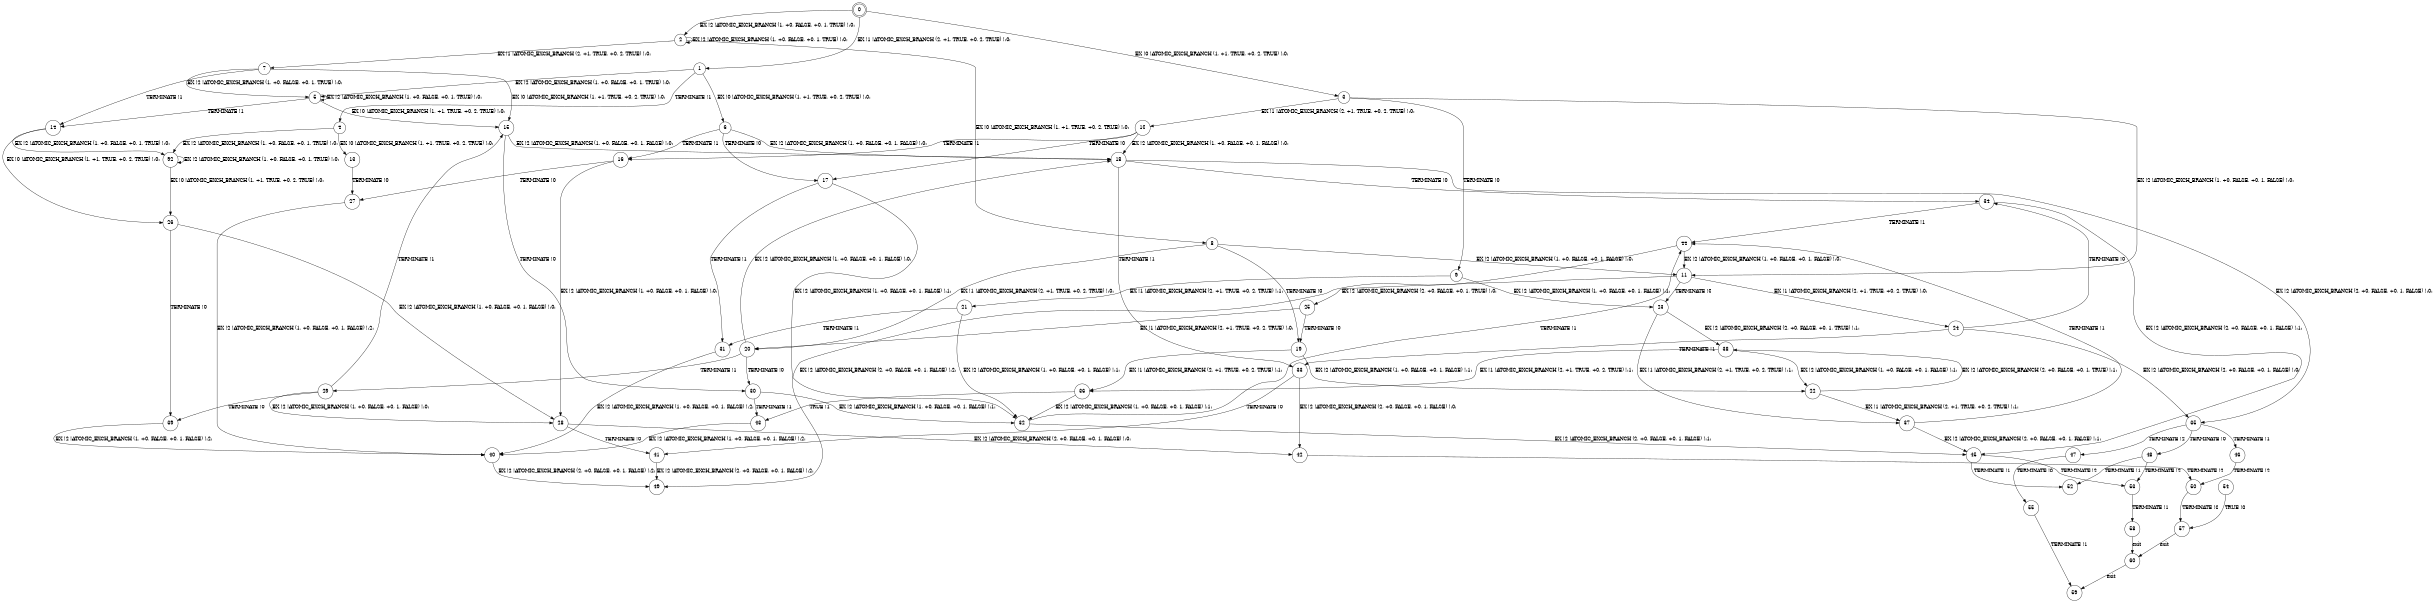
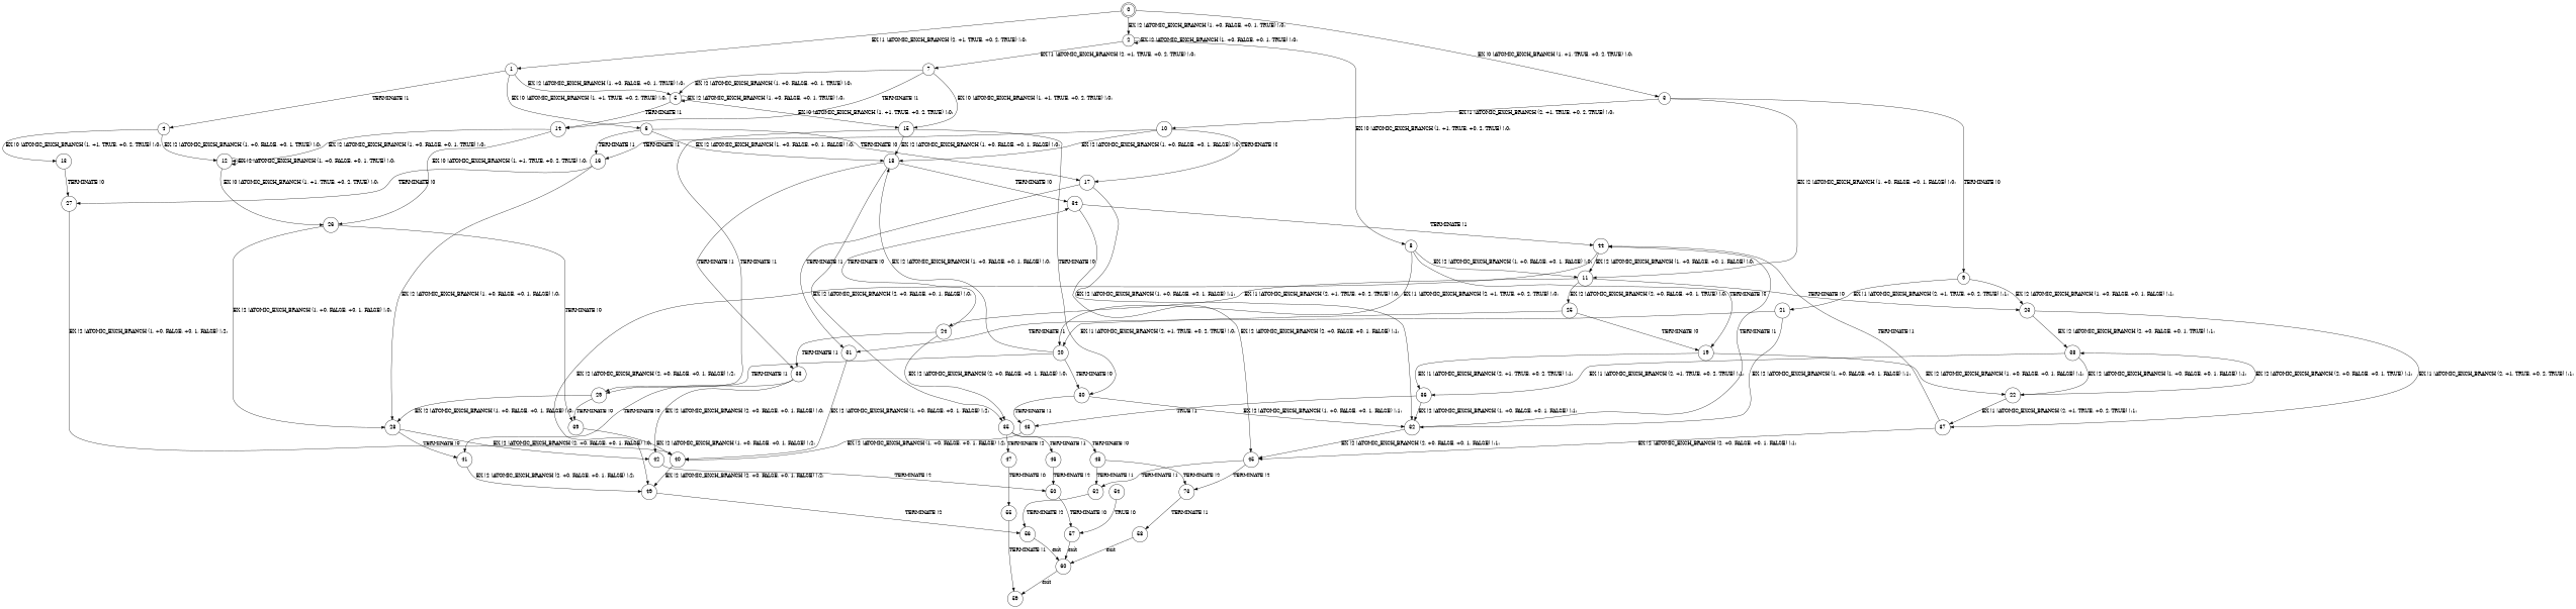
  digraph {
    node [shape=circle]
    0 [peripheries=2]
    1
    2
    3
    4
    5
    6
    7
    8
    9
    10
    11
-   12 [label=92]
+   12
    13
    14
    15
    16
    17
    18
    19
    20
    21
    23
    24
    25
    26
    27
    29
    30
    28
    31
    32
    33
    34
    35
    22
    36
    37
    38
    39
    40
    41
    42
    43
    44
    45
    46
    47
    48
    49
    50
    52
-   53
+   53 [label=73]
    55
+   56
    57
    58
    54
    59
    60
    0 -> 1 [label="EX !1 !ATOMIC_EXCH_BRANCH (2, +1, TRUE, +0, 2, TRUE) !:0:"]
    0 -> 2 [label="EX !2 !ATOMIC_EXCH_BRANCH (1, +0, FALSE, +0, 1, TRUE) !:0:"]
    0 -> 3 [label="EX !0 !ATOMIC_EXCH_BRANCH (1, +1, TRUE, +0, 2, TRUE) !:0:"]
    1 -> 4 [label="TERMINATE !1"]
    1 -> 5 [label="EX !2 !ATOMIC_EXCH_BRANCH (1, +0, FALSE, +0, 1, TRUE) !:0:"]
    1 -> 6 [label="EX !0 !ATOMIC_EXCH_BRANCH (1, +1, TRUE, +0, 2, TRUE) !:0:"]
    2 -> 2 [label="EX !2 !ATOMIC_EXCH_BRANCH (1, +0, FALSE, +0, 1, TRUE) !:0:"]
    2 -> 7 [label="EX !1 !ATOMIC_EXCH_BRANCH (2, +1, TRUE, +0, 2, TRUE) !:0:"]
    2 -> 8 [label="EX !0 !ATOMIC_EXCH_BRANCH (1, +1, TRUE, +0, 2, TRUE) !:0:"]
    3 -> 9 [label="TERMINATE !0"]
    3 -> 10 [label="EX !1 !ATOMIC_EXCH_BRANCH (2, +1, TRUE, +0, 2, TRUE) !:0:"]
    3 -> 11 [label="EX !2 !ATOMIC_EXCH_BRANCH (1, +0, FALSE, +0, 1, FALSE) !:0:"]
    4 -> 12 [label="EX !2 !ATOMIC_EXCH_BRANCH (1, +0, FALSE, +0, 1, TRUE) !:0:"]
    4 -> 13 [label="EX !0 !ATOMIC_EXCH_BRANCH (1, +1, TRUE, +0, 2, TRUE) !:0:"]
    5 -> 5 [label="EX !2 !ATOMIC_EXCH_BRANCH (1, +0, FALSE, +0, 1, TRUE) !:0:"]
    5 -> 14 [label="TERMINATE !1"]
    5 -> 15 [label="EX !0 !ATOMIC_EXCH_BRANCH (1, +1, TRUE, +0, 2, TRUE) !:0:"]
    6 -> 16 [label="TERMINATE !1"]
    6 -> 17 [label="TERMINATE !0"]
    6 -> 18 [label="EX !2 !ATOMIC_EXCH_BRANCH (1, +0, FALSE, +0, 1, FALSE) !:0:"]
    7 -> 5 [label="EX !2 !ATOMIC_EXCH_BRANCH (1, +0, FALSE, +0, 1, TRUE) !:0:"]
    7 -> 14 [label="TERMINATE !1"]
    7 -> 15 [label="EX !0 !ATOMIC_EXCH_BRANCH (1, +1, TRUE, +0, 2, TRUE) !:0:"]
    8 -> 11 [label="EX !2 !ATOMIC_EXCH_BRANCH (1, +0, FALSE, +0, 1, FALSE) !:0:"]
    8 -> 19 [label="TERMINATE !0"]
    8 -> 20 [label="EX !1 !ATOMIC_EXCH_BRANCH (2, +1, TRUE, +0, 2, TRUE) !:0:"]
    9 -> 21 [label="EX !1 !ATOMIC_EXCH_BRANCH (2, +1, TRUE, +0, 2, TRUE) !:1:"]
    9 -> 23 [label="EX !2 !ATOMIC_EXCH_BRANCH (1, +0, FALSE, +0, 1, FALSE) !:1:"]
    10 -> 16 [label="TERMINATE !1"]
    10 -> 17 [label="TERMINATE !0"]
    10 -> 18 [label="EX !2 !ATOMIC_EXCH_BRANCH (1, +0, FALSE, +0, 1, FALSE) !:0:"]
    11 -> 23 [label="TERMINATE !0"]
    11 -> 24 [label="EX !1 !ATOMIC_EXCH_BRANCH (2, +1, TRUE, +0, 2, TRUE) !:0:"]
    11 -> 25 [label="EX !2 !ATOMIC_EXCH_BRANCH (2, +0, FALSE, +0, 1, TRUE) !:0:"]
    12 -> 12 [label="EX !2 !ATOMIC_EXCH_BRANCH (1, +0, FALSE, +0, 1, TRUE) !:0:"]
    12 -> 26 [label="EX !0 !ATOMIC_EXCH_BRANCH (1, +1, TRUE, +0, 2, TRUE) !:0:"]
    13 -> 27 [label="TERMINATE !0"]
    14 -> 12 [label="EX !2 !ATOMIC_EXCH_BRANCH (1, +0, FALSE, +0, 1, TRUE) !:0:"]
    14 -> 26 [label="EX !0 !ATOMIC_EXCH_BRANCH (1, +1, TRUE, +0, 2, TRUE) !:0:"]
    15 -> 18 [label="EX !2 !ATOMIC_EXCH_BRANCH (1, +0, FALSE, +0, 1, FALSE) !:0:"]
-   29 -> 15 [label="TERMINATE !1"]
+   15 -> 29 [label="TERMINATE !1"]
    15 -> 30 [label="TERMINATE !0"]
    16 -> 27 [label="TERMINATE !0"]
    16 -> 28 [label="EX !2 !ATOMIC_EXCH_BRANCH (1, +0, FALSE, +0, 1, FALSE) !:0:"]
    17 -> 31 [label="TERMINATE !1"]
    17 -> 32 [label="EX !2 !ATOMIC_EXCH_BRANCH (1, +0, FALSE, +0, 1, FALSE) !:1:"]
    18 -> 33 [label="TERMINATE !1"]
    18 -> 34 [label="TERMINATE !0"]
    18 -> 35 [label="EX !2 !ATOMIC_EXCH_BRANCH (2, +0, FALSE, +0, 1, FALSE) !:0:"]
    19 -> 22 [label="EX !2 !ATOMIC_EXCH_BRANCH (1, +0, FALSE, +0, 1, FALSE) !:1:"]
    19 -> 36 [label="EX !1 !ATOMIC_EXCH_BRANCH (2, +1, TRUE, +0, 2, TRUE) !:1:"]
    20 -> 18 [label="EX !2 !ATOMIC_EXCH_BRANCH (1, +0, FALSE, +0, 1, FALSE) !:0:"]
    20 -> 29 [label="TERMINATE !1"]
    20 -> 30 [label="TERMINATE !0"]
    21 -> 31 [label="TERMINATE !1"]
    21 -> 32 [label="EX !2 !ATOMIC_EXCH_BRANCH (1, +0, FALSE, +0, 1, FALSE) !:1:"]
    23 -> 37 [label="EX !1 !ATOMIC_EXCH_BRANCH (2, +1, TRUE, +0, 2, TRUE) !:1:"]
    23 -> 38 [label="EX !2 !ATOMIC_EXCH_BRANCH (2, +0, FALSE, +0, 1, TRUE) !:1:"]
    24 -> 33 [label="TERMINATE !1"]
    24 -> 34 [label="TERMINATE !0"]
    24 -> 35 [label="EX !2 !ATOMIC_EXCH_BRANCH (2, +0, FALSE, +0, 1, FALSE) !:0:"]
    25 -> 19 [label="TERMINATE !0"]
    25 -> 20 [label="EX !1 !ATOMIC_EXCH_BRANCH (2, +1, TRUE, +0, 2, TRUE) !:0:"]
    26 -> 28 [label="EX !2 !ATOMIC_EXCH_BRANCH (1, +0, FALSE, +0, 1, FALSE) !:0:"]
    26 -> 39 [label="TERMINATE !0"]
    27 -> 40 [label="EX !2 !ATOMIC_EXCH_BRANCH (1, +0, FALSE, +0, 1, FALSE) !:2:"]
    29 -> 28 [label="EX !2 !ATOMIC_EXCH_BRANCH (1, +0, FALSE, +0, 1, FALSE) !:0:"]
    29 -> 39 [label="TERMINATE !0"]
    30 -> 32 [label="EX !2 !ATOMIC_EXCH_BRANCH (1, +0, FALSE, +0, 1, FALSE) !:1:"]
    30 -> 43 [label="TERMINATE !1"]
    28 -> 41 [label="TERMINATE !0"]
    28 -> 42 [label="EX !2 !ATOMIC_EXCH_BRANCH (2, +0, FALSE, +0, 1, FALSE) !:0:"]
    31 -> 40 [label="EX !2 !ATOMIC_EXCH_BRANCH (1, +0, FALSE, +0, 1, FALSE) !:2:"]
    32 -> 44 [label="TERMINATE !1"]
    32 -> 45 [label="EX !2 !ATOMIC_EXCH_BRANCH (2, +0, FALSE, +0, 1, FALSE) !:1:"]
    33 -> 41 [label="TERMINATE !0"]
    33 -> 42 [label="EX !2 !ATOMIC_EXCH_BRANCH (2, +0, FALSE, +0, 1, FALSE) !:0:"]
    34 -> 44 [label="TERMINATE !1"]
    34 -> 45 [label="EX !2 !ATOMIC_EXCH_BRANCH (2, +0, FALSE, +0, 1, FALSE) !:1:"]
    35 -> 46 [label="TERMINATE !1"]
    35 -> 47 [label="TERMINATE !2"]
    35 -> 48 [label="TERMINATE !0"]
    22 -> 37 [label="EX !1 !ATOMIC_EXCH_BRANCH (2, +1, TRUE, +0, 2, TRUE) !:1:"]
    22 -> 38 [label="EX !2 !ATOMIC_EXCH_BRANCH (2, +0, FALSE, +0, 1, TRUE) !:1:"]
    36 -> 32 [label="EX !2 !ATOMIC_EXCH_BRANCH (1, +0, FALSE, +0, 1, FALSE) !:1:"]
    36 -> 43 [label="TRUE !1"]
    37 -> 44 [label="TERMINATE !1"]
    37 -> 45 [label="EX !2 !ATOMIC_EXCH_BRANCH (2, +0, FALSE, +0, 1, FALSE) !:1:"]
    38 -> 22 [label="EX !2 !ATOMIC_EXCH_BRANCH (1, +0, FALSE, +0, 1, FALSE) !:1:"]
    38 -> 36 [label="EX !1 !ATOMIC_EXCH_BRANCH (2, +1, TRUE, +0, 2, TRUE) !:1:"]
    39 -> 40 [label="EX !2 !ATOMIC_EXCH_BRANCH (1, +0, FALSE, +0, 1, FALSE) !:2:"]
    40 -> 49 [label="EX !2 !ATOMIC_EXCH_BRANCH (2, +0, FALSE, +0, 1, FALSE) !:2:"]
    41 -> 49 [label="EX !2 !ATOMIC_EXCH_BRANCH (2, +0, FALSE, +0, 1, FALSE) !:2:"]
    42 -> 50 [label="TERMINATE !2"]
    43 -> 40 [label="EX !2 !ATOMIC_EXCH_BRANCH (1, +0, FALSE, +0, 1, FALSE) !:2:"]
    44 -> 11 [label="EX !2 !ATOMIC_EXCH_BRANCH (1, +0, FALSE, +0, 1, FALSE) !:0:"]
    44 -> 49 [label="EX !2 !ATOMIC_EXCH_BRANCH (2, +0, FALSE, +0, 1, FALSE) !:2:"]
    45 -> 52 [label="TERMINATE !1"]
    45 -> 53 [label="TERMINATE !2"]
    46 -> 50 [label="TERMINATE !2"]
    47 -> 55 [label="TERMINATE !0"]
    48 -> 52 [label="TERMINATE !1"]
    48 -> 53 [label="TERMINATE !2"]
+   49 -> 56 [label="TERMINATE !2"]
    50 -> 57 [label="TERMINATE !0"]
+   52 -> 56 [label="TERMINATE !2"]
    53 -> 58 [label="TERMINATE !1"]
    55 -> 59 [label="TERMINATE !1"]
+   56 -> 60 [label=exit]
    57 -> 60 [label=exit]
    58 -> 60 [label=exit]
    54 -> 57 [label="TRUE !0"]
    60 -> 59 [label=exit]
  }
